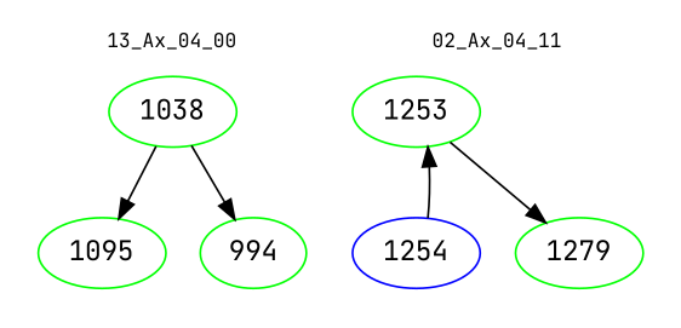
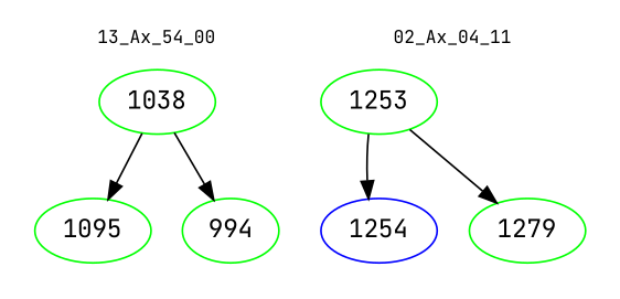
  digraph {
    fontname="JetBrains Mono"
    node [color=green fontname="JetBrains Mono"]
    edge [color=black fontname="JetBrains Mono"]
    n1 [label=1038]
    n2 [label=1095]
    n3 [label=994]
    n4 [label=1253]
    n5 [color=blue label=1254]
    n6 [label=1279]
    subgraph cluster_1 {
      color=white
      fontsize=10
-     label="13_Ax_04_00"
+     label="13_Ax_54_00"
      n1
      n2
      n3
    }
    subgraph cluster_2 {
      color=white
      fontsize=10
      label="02_Ax_04_11"
      n4
      n5
      n6
    }
    n1 -> n2
    n1 -> n3
-   n5 -> n4
+   n4 -> n5
    n4 -> n6
  }
